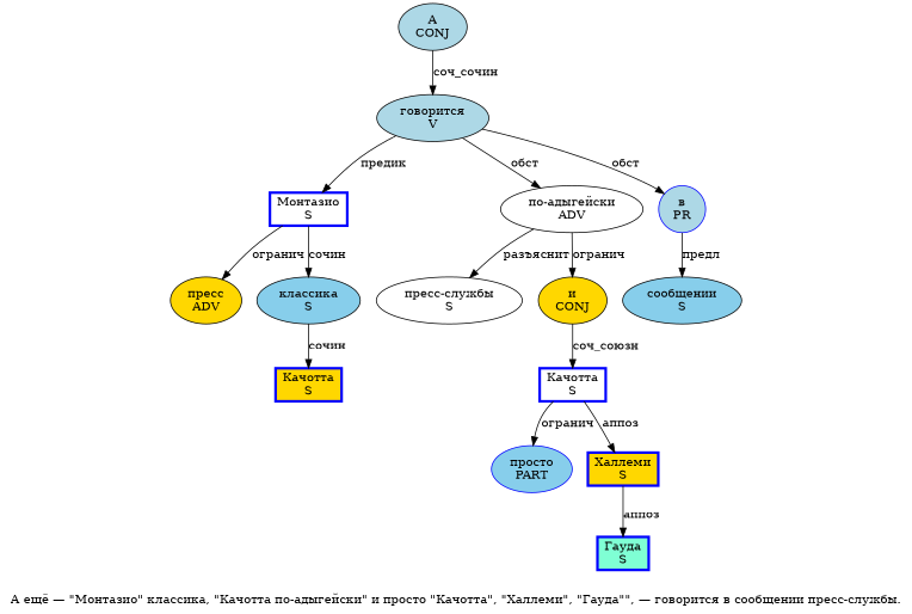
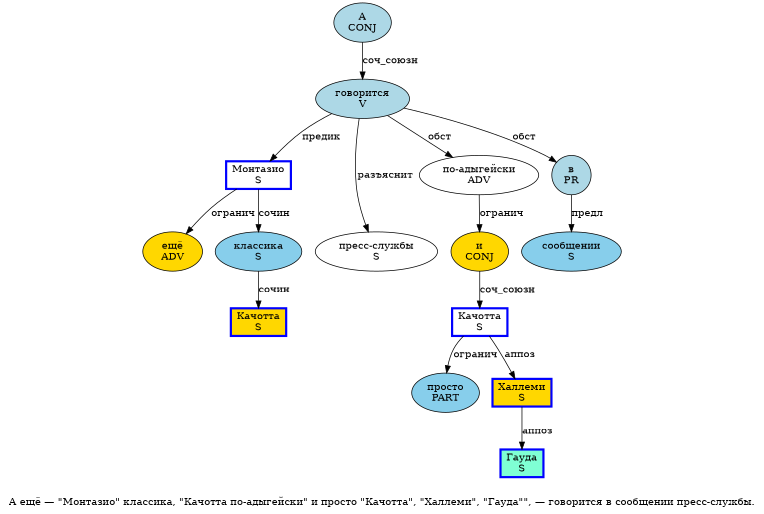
  digraph {
    label="А ещё — \"Монтазио\" классика, \"Качотта по-адыгейски\" и просто \"Качотта\", \"Халлеми\", \"Гауда\"\", — говорится в сообщении пресс-службы."
    node [fillcolor=white penwidth=1 shape=ellipse style=filled]
    n1 [fillcolor=lightblue label="А\nCONJ"]
    n2 [fillcolor=lightblue label="говорится\nV"]
    n3 [color=blue label="Монтазио\nS" penwidth=3 shape=box]
    n4 [label="по-адыгейски\nADV"]
-   n5 [fillcolor=lightblue label="в\nPR" color=blue]
+   n5 [fillcolor=lightblue label="в\nPR"]
    n6 [label="пресс-службы\nS"]
-   n7 [fillcolor=gold label="пресс\nADV"]
+   n7 [fillcolor=gold label="ещё\nADV"]
    n8 [fillcolor=skyblue label="классика\nS"]
    n9 [color=blue fillcolor=gold label="Качотта\nS" penwidth=3 shape=box]
    n10 [fillcolor=gold label="и\nCONJ"]
    n11 [color=blue label="Качотта\nS" penwidth=3 shape=box]
-   n12 [fillcolor=skyblue label="просто\nPART" color=blue]
+   n12 [fillcolor=skyblue label="просто\nPART"]
    n13 [color=blue fillcolor=gold label="Халлеми\nS" penwidth=3 shape=box]
    n14 [color=blue fillcolor=aquamarine label="Гауда\nS" penwidth=3 shape=box]
    n15 [fillcolor=skyblue label="сообщении\nS"]
-   n1 -> n2 [label="соч_сочин"]
+   n1 -> n2 [label="соч_союзн"]
    n2 -> n3 [label="предик"]
    n2 -> n4 [label="обст"]
    n2 -> n5 [label="обст"]
-   n4 -> n6 [label="разъяснит"]
+   n2 -> n6 [label="разъяснит"]
    n3 -> n7 [label="огранич"]
    n3 -> n8 [label="сочин"]
    n4 -> n10 [label="огранич"]
    n5 -> n15 [label="предл"]
    n8 -> n9 [label="сочин"]
    n10 -> n11 [label="соч_союзн"]
    n11 -> n12 [label="огранич"]
    n11 -> n13 [label="аппоз"]
    n13 -> n14 [label="аппоз"]
  }
